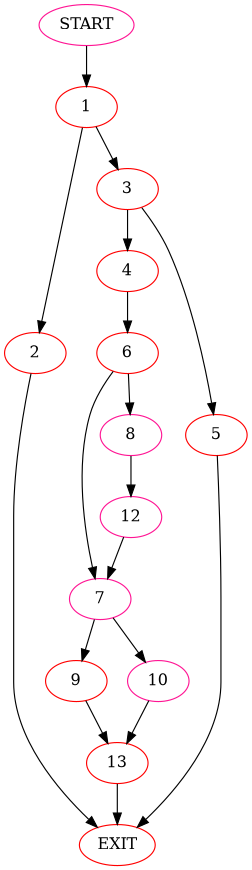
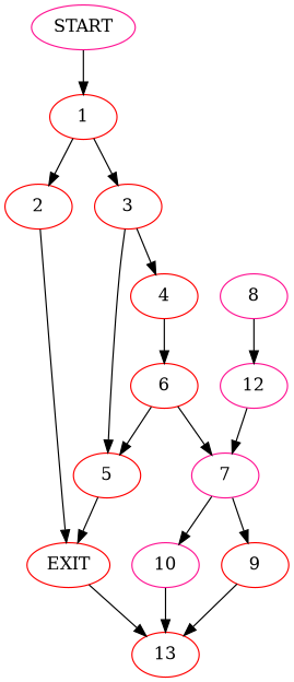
  digraph {
    node [color=red]
    n1 [color=deeppink label=START]
    1
    2
    3
    n5 [label=EXIT]
    4
    5
    6
    7 [color=deeppink]
    8 [color=deeppink]
    9
    10 [color=deeppink]
    12 [color=deeppink]
    13
    n1 -> 1
    1 -> 2
    1 -> 3
    2 -> n5
    3 -> 4
    3 -> 5
    4 -> 6
    5 -> n5
    6 -> 7
-   6 -> 8
+   6 -> 5
    7 -> 9
    7 -> 10
    8 -> 12
    9 -> 13
    10 -> 13
    12 -> 7
-   13 -> n5
+   n5 -> 13
  }
